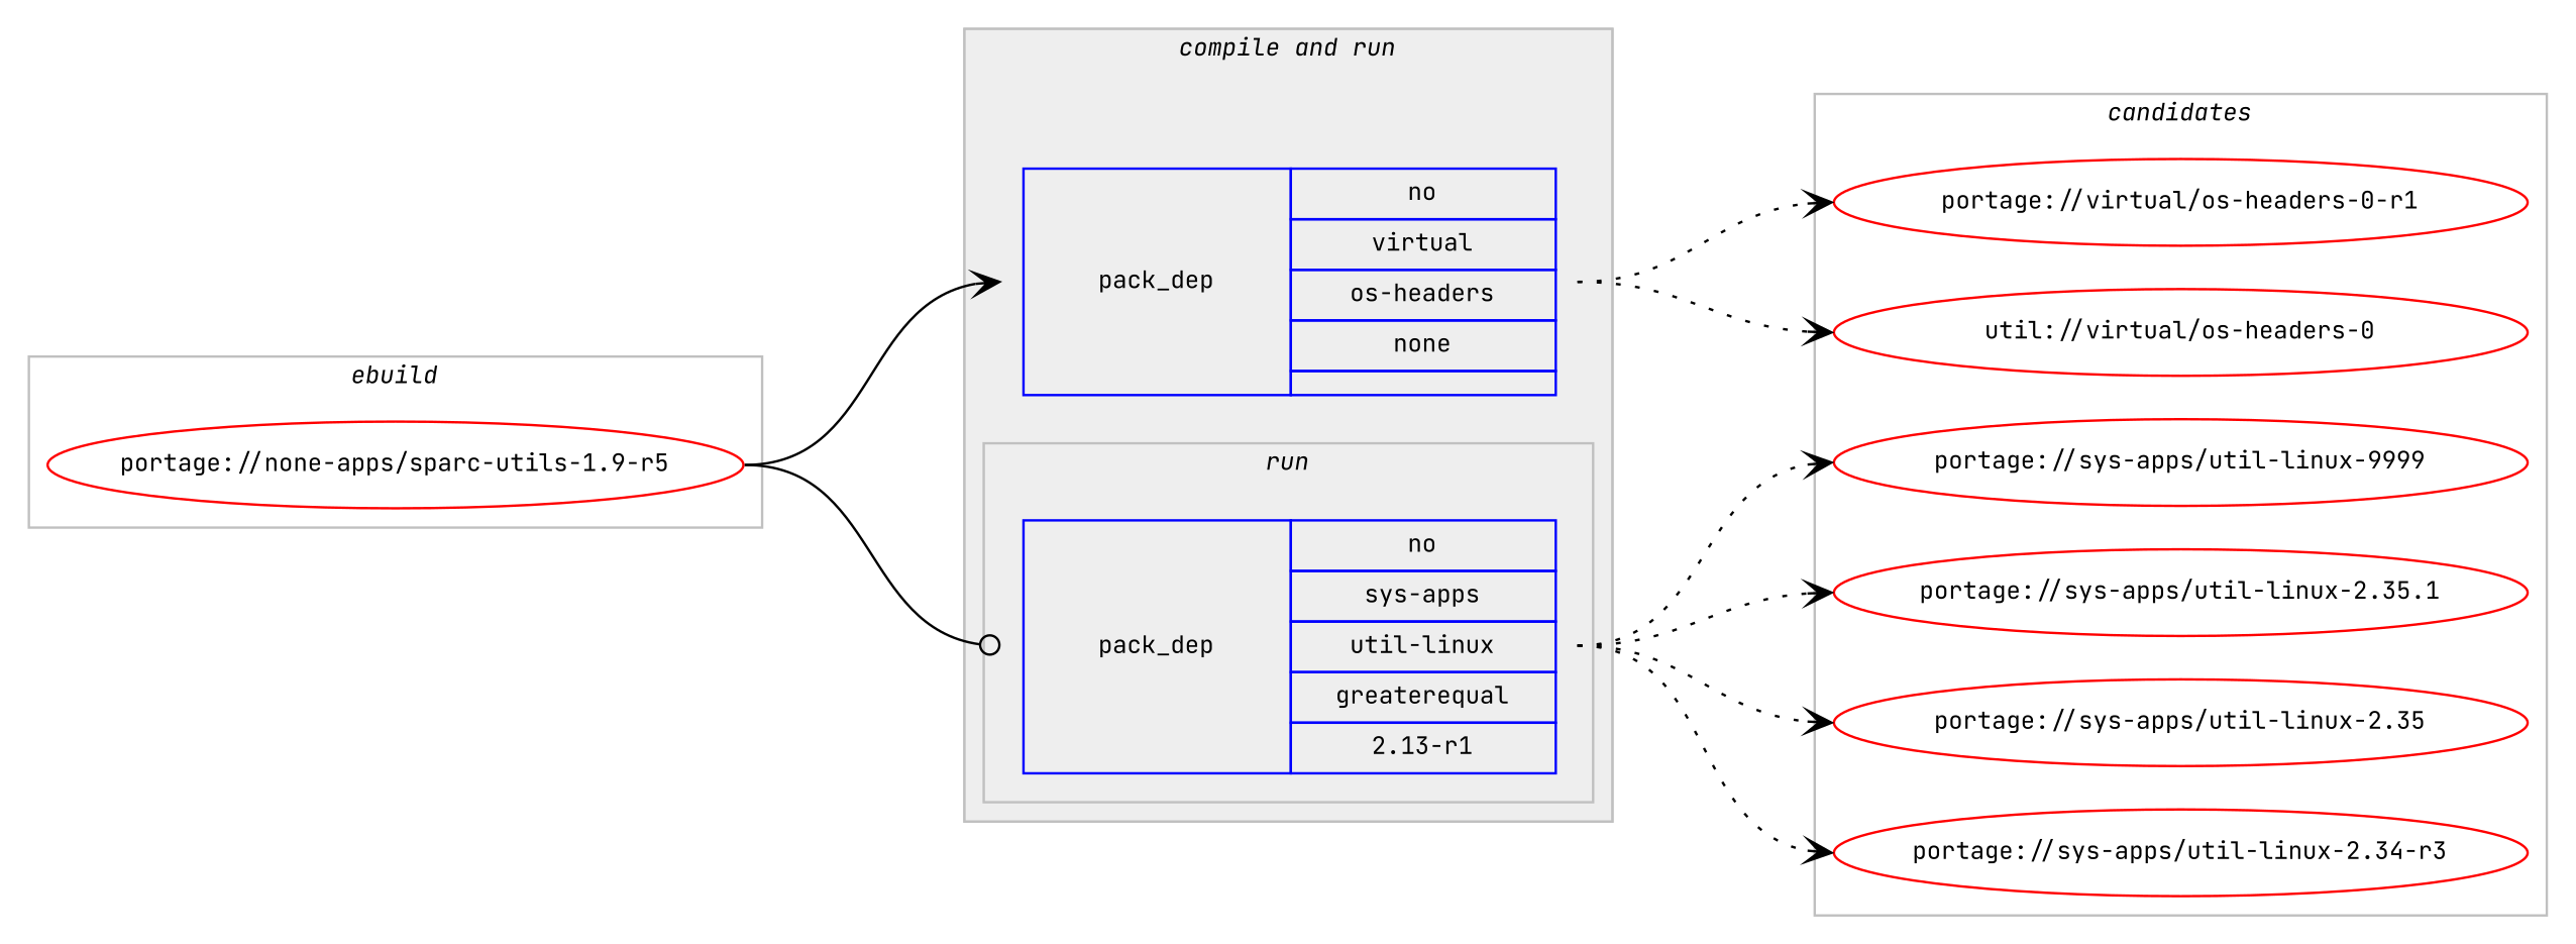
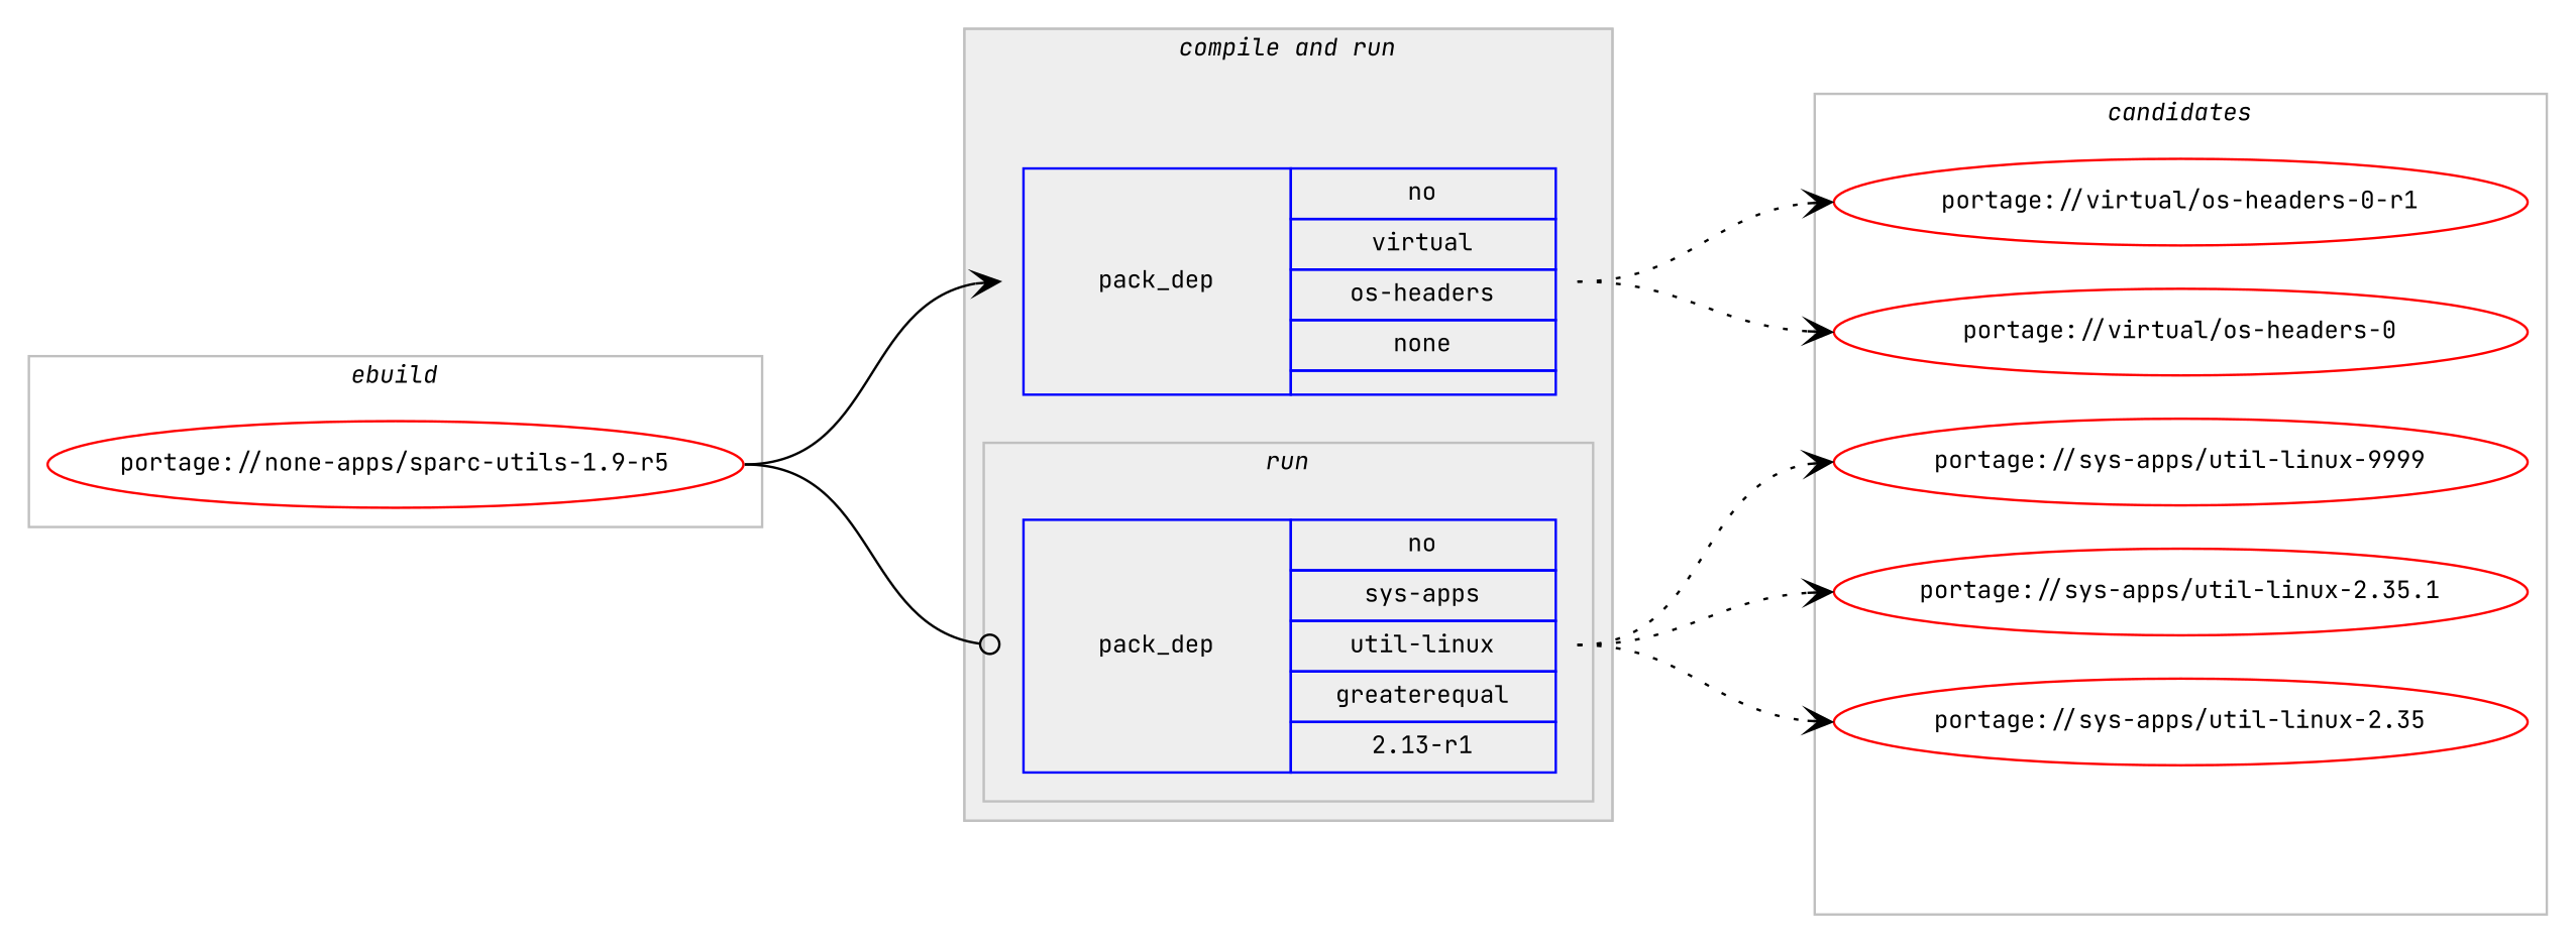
  digraph {
    compound=true
    concentrate=true
    fontname="JetBrains Mono"
    fontsize=10
    newrank=true
    rankdir=LR
    ranksep=1.5
    node [color=red fontname="JetBrains Mono" fontsize=10]
    edge [arrowhead=vee fontname="JetBrains Mono" headport=w style=dotted tailport=e weight=100]
    n1 [label="portage://none-apps/sparc-utils-1.9-r5" width=4]
    n2 [color=blue label=<<TABLE BORDER="0" CELLBORDER="1" CELLSPACING="0" CELLPADDING="4" WIDTH="220"><TR><TD ROWSPAN="6" CELLPADDING="30">pack_dep</TD></TR><TR><TD WIDTH="110">no</TD></TR><TR><TD>virtual</TD></TR><TR><TD>os-headers</TD></TR><TR><TD>none</TD></TR><TR><TD></TD></TR></TABLE>> shape=none]
    n3 [color=blue label=<<TABLE BORDER="0" CELLBORDER="1" CELLSPACING="0" CELLPADDING="4" WIDTH="220"><TR><TD ROWSPAN="6" CELLPADDING="30">pack_dep</TD></TR><TR><TD WIDTH="110">no</TD></TR><TR><TD>sys-apps</TD></TR><TR><TD>util-linux</TD></TR><TR><TD>greaterequal</TD></TR><TR><TD>2.13-r1</TD></TR></TABLE>> shape=none]
    n4 [label="portage://virtual/os-headers-0-r1" width=4]
-   n5 [label="util://virtual/os-headers-0" width=4]
+   n5 [label="portage://virtual/os-headers-0" width=4]
    n6 [label="portage://sys-apps/util-linux-9999" width=4]
    n7 [label="portage://sys-apps/util-linux-2.35.1" width=4]
    n8 [label="portage://sys-apps/util-linux-2.35" width=4]
-   n9 [label="portage://sys-apps/util-linux-2.34-r3" width=4]
    subgraph cluster_1 {
      color=gray
      label=<<i>ebuild</i>>
      rank=same
      n1
    }
    subgraph cluster_2 {
      color=gray
      label=<<i>dependencies</i>>
      subgraph cluster_3 {
        color=gray
        fillcolor="#eeeeee"
        label=<<i>compile</i>>
        style=filled
        subgraph sub_4 {
          color=gray
          fillcolor="#eeeeee"
          label=<<i>compile</i>>
          style=filled
          n2
        }
      }
      subgraph cluster_5 {
        color=gray
        fillcolor="#eeeeee"
        label=<<i>compile and run</i>>
        style=filled
      }
      subgraph cluster_6 {
        color=gray
        fillcolor="#eeeeee"
        label=<<i>run</i>>
        style=filled
        subgraph sub_7 {
          color=gray
          fillcolor="#eeeeee"
          label=<<i>run</i>>
          style=filled
          n3
        }
      }
    }
    subgraph cluster_8 {
      color=gray
      label=<<i>candidates</i>>
      rank=same
      subgraph sub_9 {
        color=black
        label=<<i>candidates</i>>
        nodesep=1
        rank=same
        n4
        n5
      }
      subgraph sub_10 {
        color=black
        label=<<i>candidates</i>>
        nodesep=1
        rank=same
        n6
        n7
        n8
-       n9
      }
    }
    n1 -> n2 [style=solid weight=20]
    n1 -> n3 [arrowhead=odot style=solid weight=20]
    n2 -> n4
    n2 -> n5
    n3 -> n6
    n3 -> n7
    n3 -> n8
-   n3 -> n9
  }
